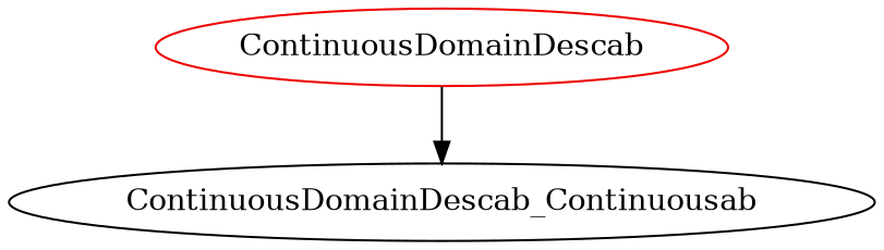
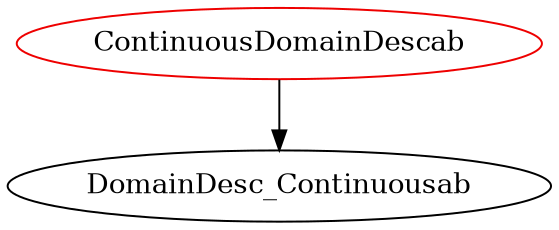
  digraph {
    n1 [color=red2 label=ContinuousDomainDescab shape=oval]
-   DomainDesc_Continuousab [label=ContinuousDomainDescab_Continuousab]
+   DomainDesc_Continuousab
    n1 -> DomainDesc_Continuousab
  }
